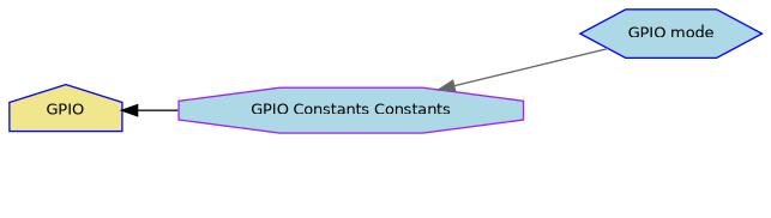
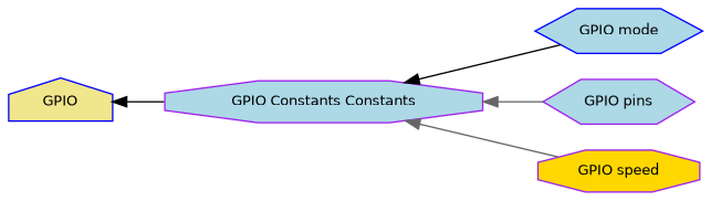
  digraph {
    rankdir=LR
    node [color=purple fillcolor=lightblue fontname=Helvetica fontsize=10 shape=octagon style=filled]
    edge [color=black dir=back fontname=Helvetica fontsize=10 labelfontname=Helvetica labelfontsize=10 shape=plaintext style=solid]
    n1 [color=blue fillcolor=khaki height=0.2 label=GPIO shape=house width=0.4]
    n2 [fontcolor=black height=0.2 label="GPIO Constants Constants" width=0.4]
    n3 [color=blue height=0.2 label="GPIO mode" shape=hexagon width=0.4]
+   n4 [height=0.2 label="GPIO pins" shape=hexagon width=0.4]
+   n5 [fillcolor=gold height=0.2 label="GPIO speed" width=0.4]
    n1 -> n2
-   n2 -> n3 [color=gray40]
+   n2 -> n3
+   n2 -> n4 [color=gray40]
+   n2 -> n5 [color=gray40]
  }
